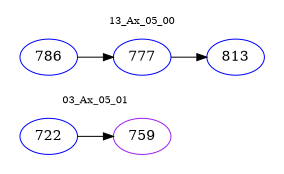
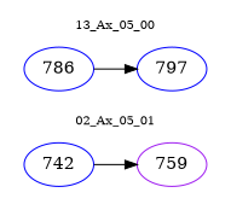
  digraph {
    rankdir=LR
    node [color=blue]
    edge [color=black]
-   n1 [label=722]
+   n1 [label=742]
    n2 [color=purple label=759]
-   n3 [label=777]
+   n3 [label=797]
    n4 [label=786]
-   n5 [label=813]
    subgraph cluster_1 {
      color=white
      fontsize=10
-     label="03_Ax_05_01"
+     label="02_Ax_05_01"
      n1
      n2
    }
    subgraph cluster_2 {
      color=white
      fontsize=10
      label="13_Ax_05_00"
      n3
      n4
-     n5
    }
    n1 -> n2
-   n3 -> n5
    n4 -> n3
  }
